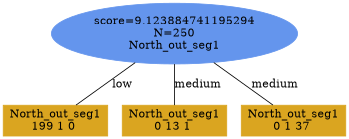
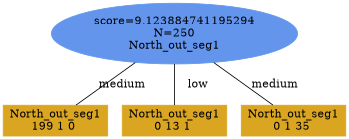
  digraph {
    node [color=goldenrod shape=box style=filled]
    edge [dir=none]
    n1 [color=cornflowerblue label="score=9.123884741195294\nN=250\nNorth_out_seg1" shape=ellipse]
    n2 [label="North_out_seg1\n199 1 0 "]
    n3 [label="North_out_seg1\n0 13 1 "]
-   n4 [label="North_out_seg1\n0 1 37 "]
+   n4 [label="North_out_seg1\n0 1 35 "]
    subgraph sub_1 {
      rank=same
      n1
    }
    subgraph sub_2 {
      rank=same
      n2
    }
    subgraph sub_3 {
      rank=same
      n3
    }
    subgraph sub_4 {
      rank=same
      n4
    }
-   n1 -> n2 [label=low]
-   n1 -> n3 [label=medium]
+   n1 -> n2 [label=medium]
+   n1 -> n3 [label=low]
    n1 -> n4 [label=medium]
  }
